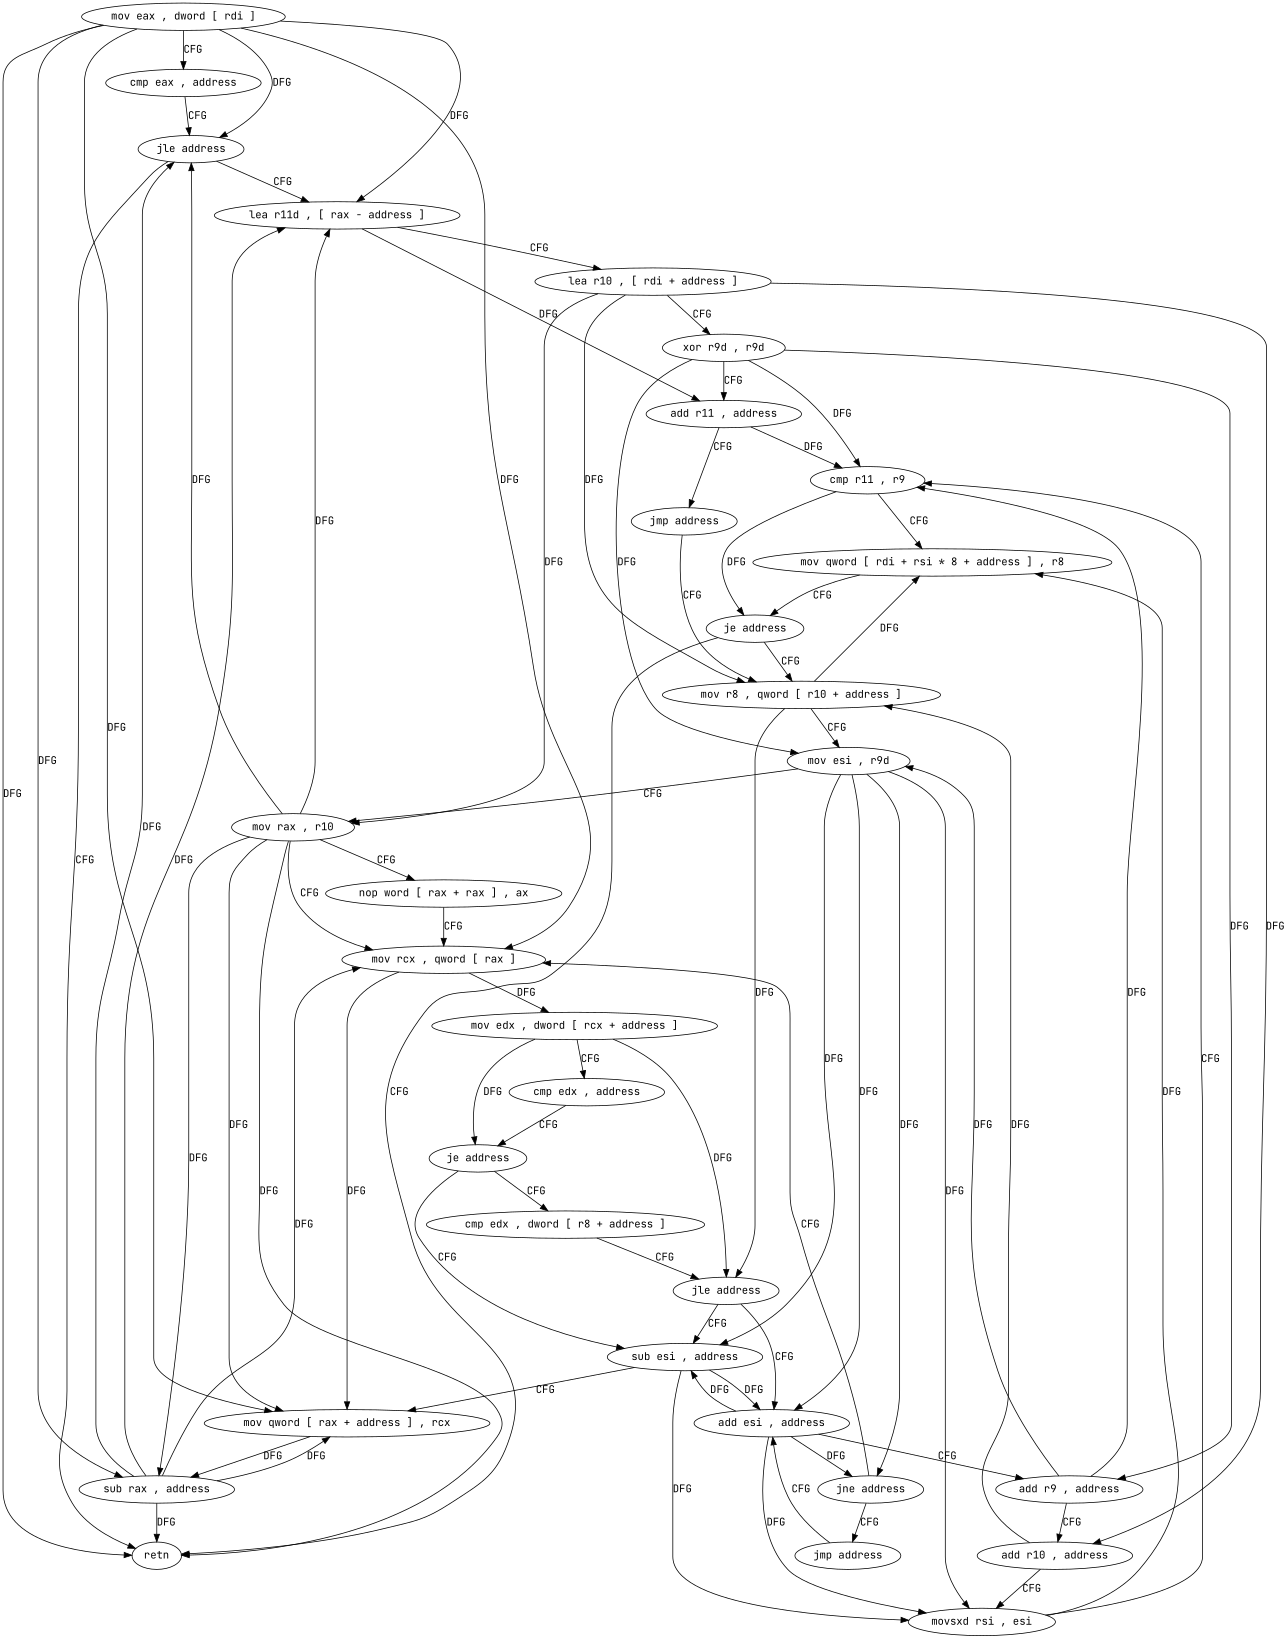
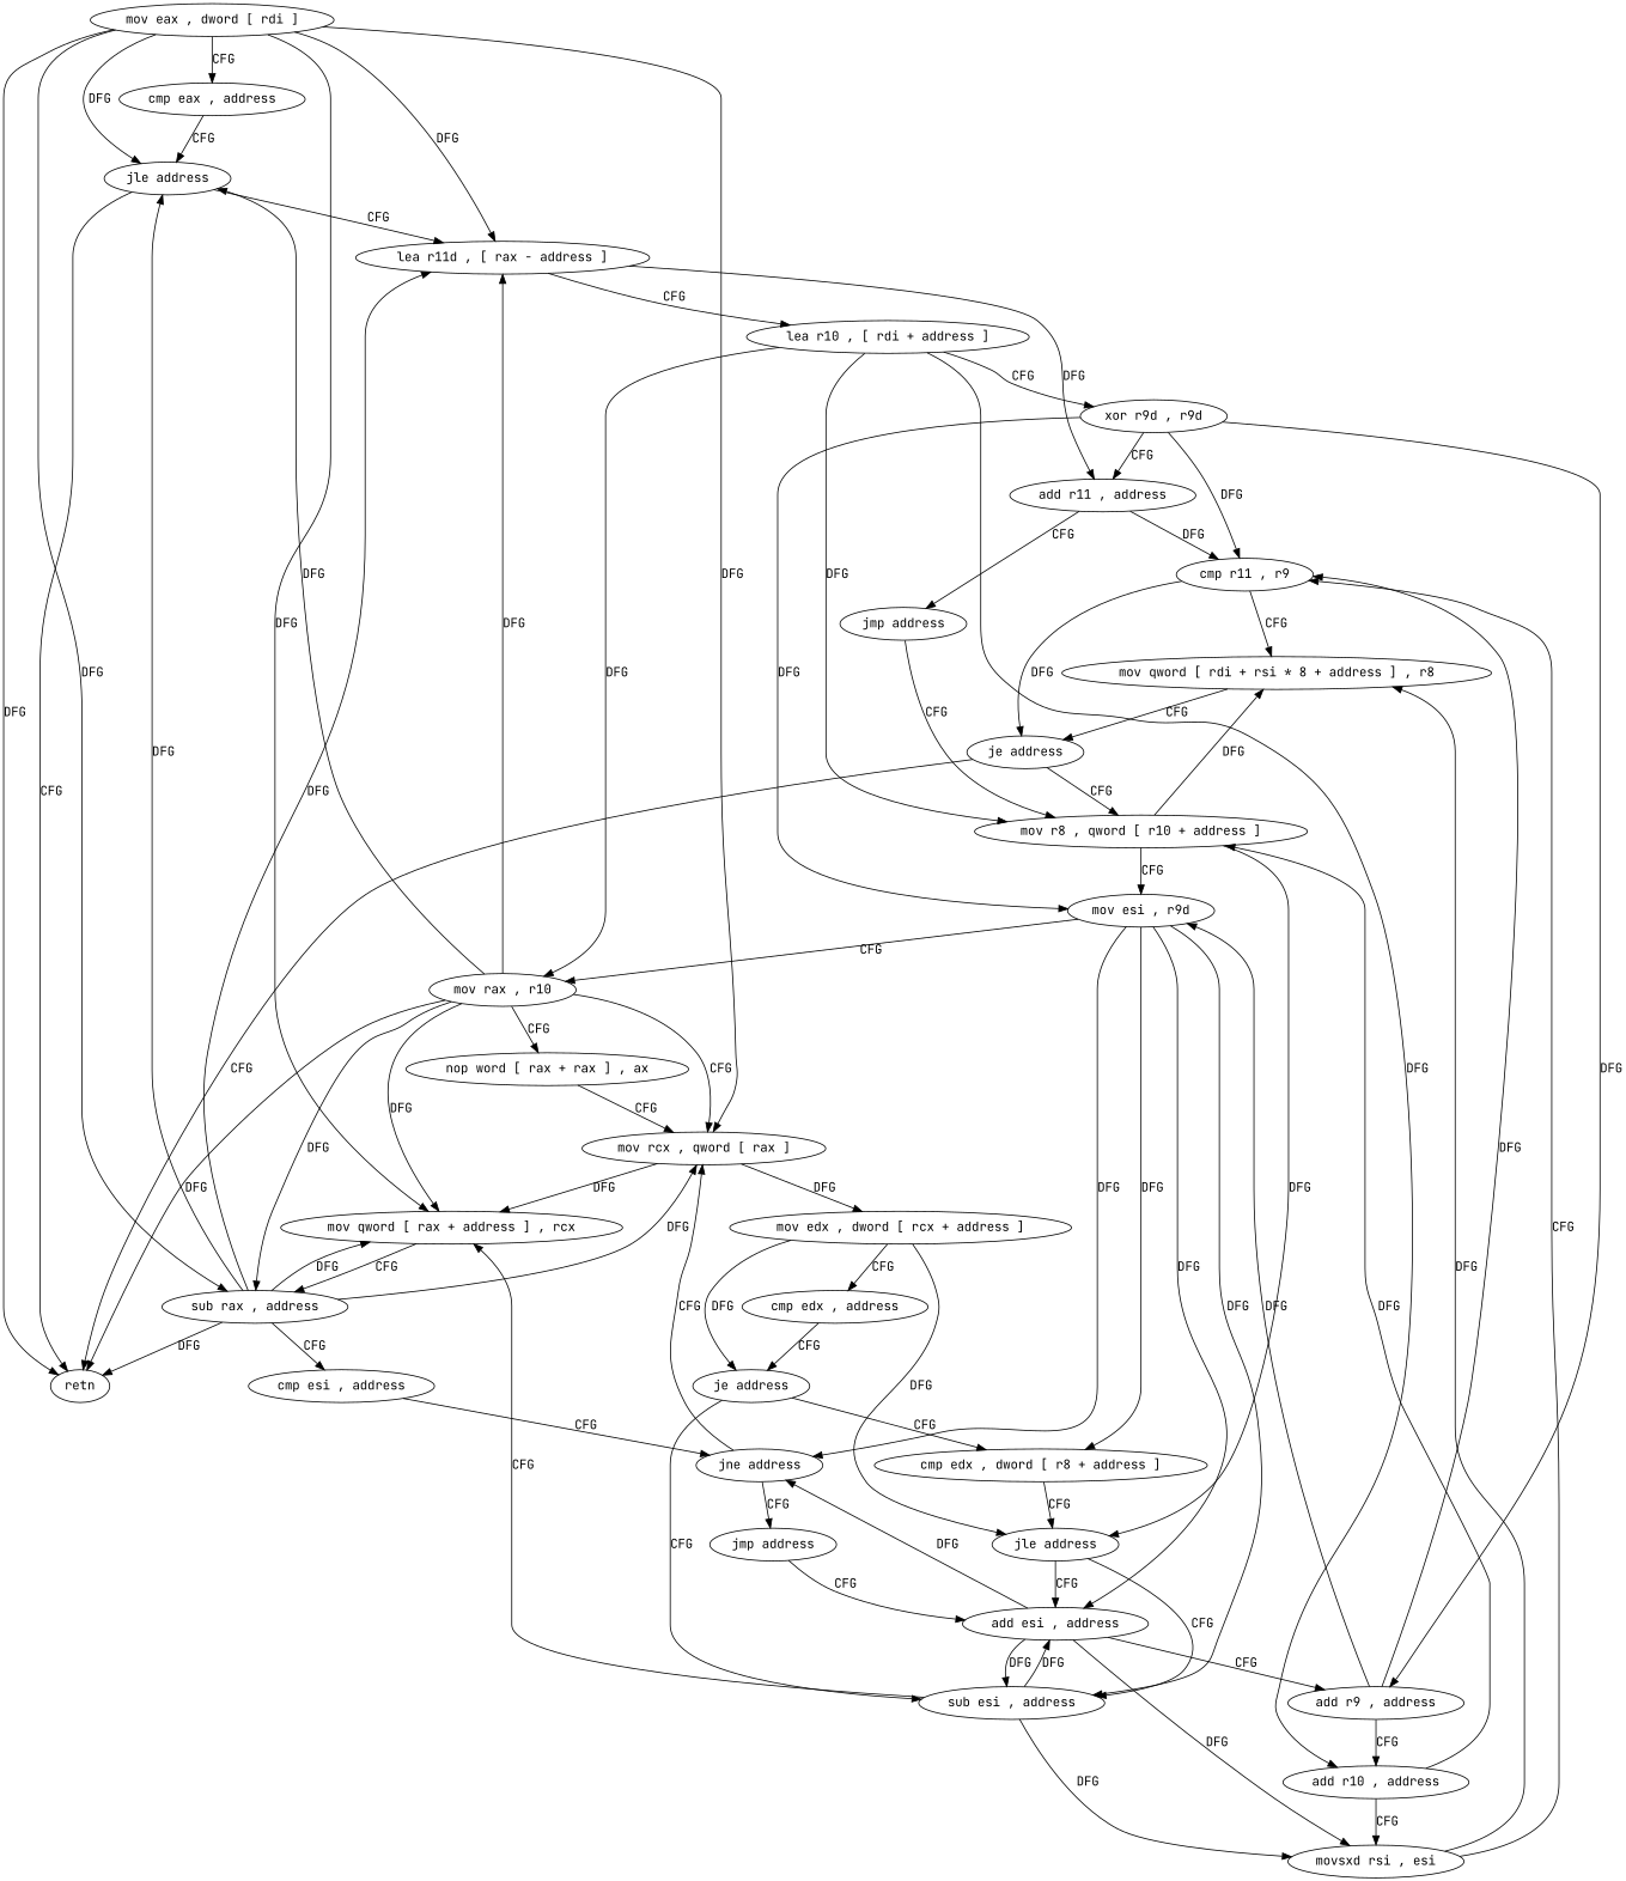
  digraph {
    fontname="JetBrains Mono"
    node [fontname="JetBrains Mono"]
    edge [fontname="JetBrains Mono"]
    n1 [label="mov eax , dword [ rdi ]"]
    n2 [label="cmp eax , address"]
    n3 [label="jle address"]
    n4 [label=retn]
    n5 [label="lea r11d , [ rax - address ]"]
    n6 [label="mov rcx , qword [ rax ]"]
    n7 [label="mov qword [ rax + address ] , rcx"]
    n8 [label="sub rax , address"]
    n9 [label="lea r10 , [ rdi + address ]"]
    n10 [label="add r11 , address"]
    n11 [label="mov edx , dword [ rcx + address ]"]
+   n12 [label="cmp esi , address"]
    n13 [label="xor r9d , r9d"]
    n14 [label="mov r8 , qword [ r10 + address ]"]
    n15 [label="mov rax , r10"]
    n16 [label="add r10 , address"]
    n17 [label="cmp r11 , r9"]
    n18 [label="jmp address"]
    n19 [label="mov esi , r9d"]
    n20 [label="add r9 , address"]
    n21 [label="jle address"]
    n22 [label="mov qword [ rdi + rsi * 8 + address ] , r8"]
    n23 [label="nop word [ rax + rax ] , ax"]
    n24 [label="movsxd rsi , esi"]
    n25 [label="sub esi , address"]
    n26 [label="jne address"]
    n27 [label="add esi , address"]
    n28 [label="je address"]
    n29 [label="jmp address"]
    n30 [label="cmp edx , address"]
    n31 [label="je address"]
    n32 [label="cmp edx , dword [ r8 + address ]"]
    n1 -> n2 [label=CFG]
    n1 -> n3 [label=DFG]
    n1 -> n4 [label=DFG]
    n1 -> n5 [label=DFG]
    n1 -> n6 [label=DFG]
    n1 -> n7 [label=DFG]
    n1 -> n8 [label=DFG]
    n2 -> n3 [label=CFG]
    n3 -> n4 [label=CFG]
    n3 -> n5 [label=CFG]
    n5 -> n9 [label=CFG]
    n5 -> n10 [label=DFG]
    n6 -> n7 [label=DFG]
    n6 -> n11 [label=DFG]
-   n7 -> n8 [label=DFG]
+   n7 -> n8 [label=CFG]
    n8 -> n3 [label=DFG]
    n8 -> n4 [label=DFG]
    n8 -> n5 [label=DFG]
    n8 -> n6 [label=DFG]
    n8 -> n7 [label=DFG]
+   n8 -> n12 [label=CFG]
    n9 -> n13 [label=CFG]
    n9 -> n14 [label=DFG]
    n9 -> n15 [label=DFG]
    n9 -> n16 [label=DFG]
    n10 -> n17 [label=DFG]
    n10 -> n18 [label=CFG]
    n11 -> n21 [label=DFG]
    n11 -> n30 [label=CFG]
    n11 -> n31 [label=DFG]
+   n12 -> n26 [label=CFG]
    n13 -> n10 [label=CFG]
    n13 -> n17 [label=DFG]
    n13 -> n19 [label=DFG]
    n13 -> n20 [label=DFG]
    n14 -> n19 [label=CFG]
    n14 -> n21 [label=DFG]
    n14 -> n22 [label=DFG]
    n15 -> n3 [label=DFG]
    n15 -> n4 [label=DFG]
    n15 -> n5 [label=DFG]
    n15 -> n6 [label=CFG]
    n15 -> n7 [label=DFG]
    n15 -> n8 [label=DFG]
    n15 -> n23 [label=CFG]
    n16 -> n14 [label=DFG]
    n16 -> n24 [label=CFG]
    n17 -> n22 [label=CFG]
    n17 -> n28 [label=DFG]
    n18 -> n14 [label=CFG]
    n19 -> n15 [label=CFG]
-   n19 -> n24 [label=DFG]
+   n19 -> n32 [label=DFG]
    n19 -> n25 [label=DFG]
    n19 -> n26 [label=DFG]
    n19 -> n27 [label=DFG]
    n20 -> n16 [label=CFG]
    n20 -> n17 [label=DFG]
    n20 -> n19 [label=DFG]
    n21 -> n25 [label=CFG]
    n21 -> n27 [label=CFG]
    n22 -> n28 [label=CFG]
    n23 -> n6 [label=CFG]
    n24 -> n17 [label=CFG]
    n24 -> n22 [label=DFG]
    n25 -> n7 [label=CFG]
    n25 -> n24 [label=DFG]
    n25 -> n27 [label=DFG]
    n26 -> n6 [label=CFG]
    n26 -> n29 [label=CFG]
    n27 -> n20 [label=CFG]
    n27 -> n24 [label=DFG]
    n27 -> n25 [label=DFG]
    n27 -> n26 [label=DFG]
    n28 -> n4 [label=CFG]
    n28 -> n14 [label=CFG]
    n29 -> n27 [label=CFG]
    n30 -> n31 [label=CFG]
    n31 -> n25 [label=CFG]
    n31 -> n32 [label=CFG]
    n32 -> n21 [label=CFG]
  }
